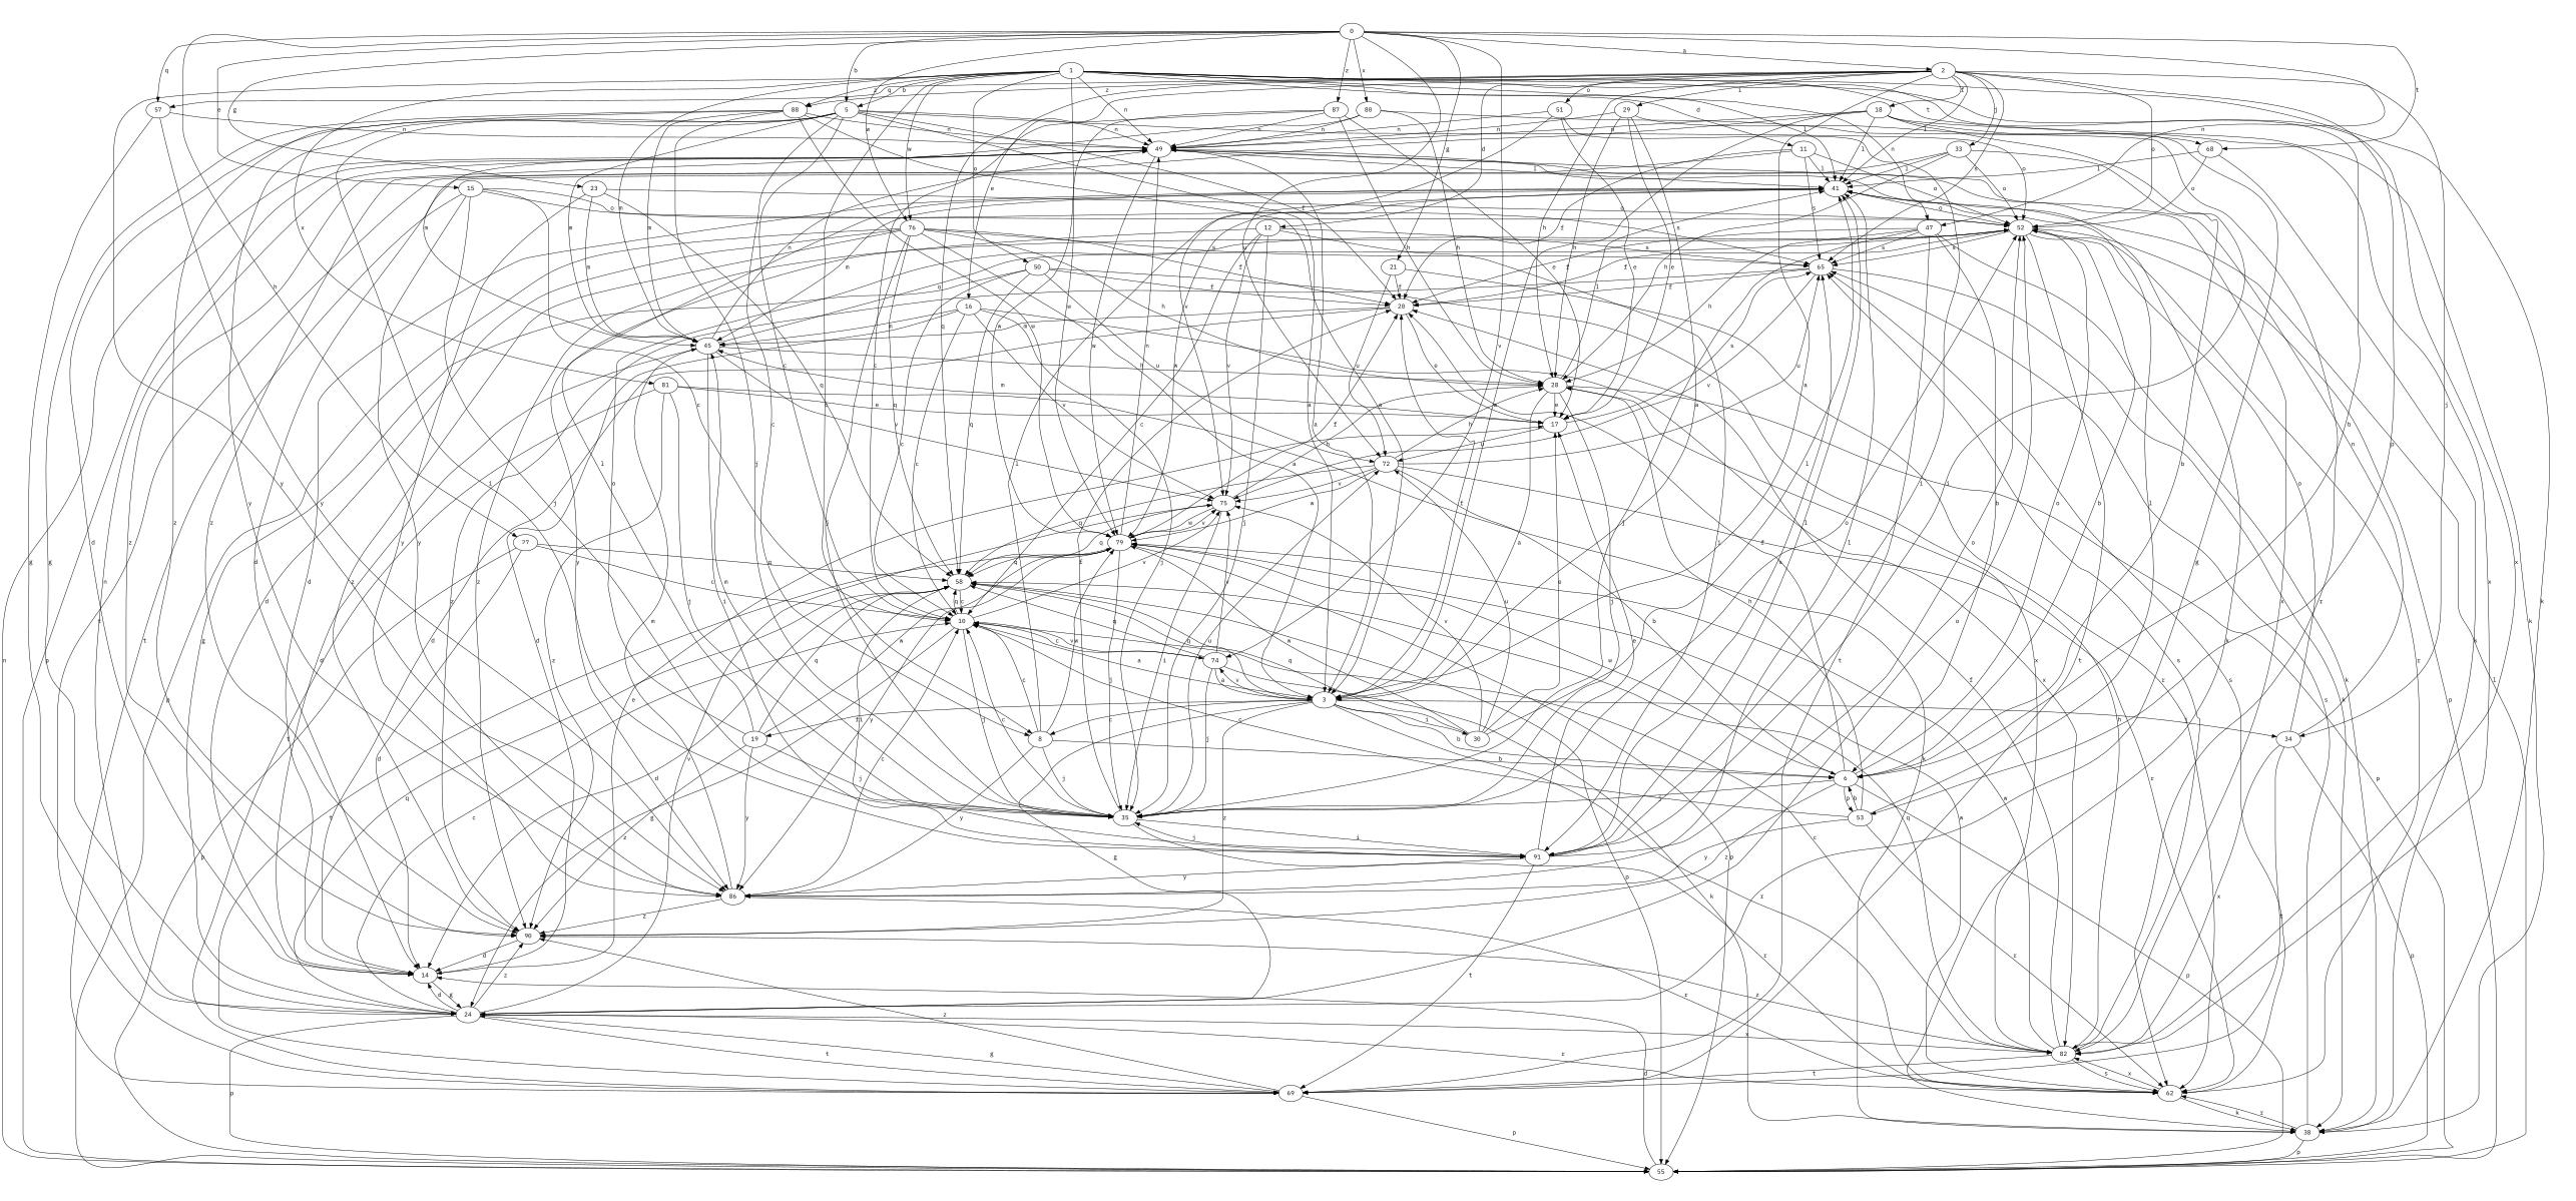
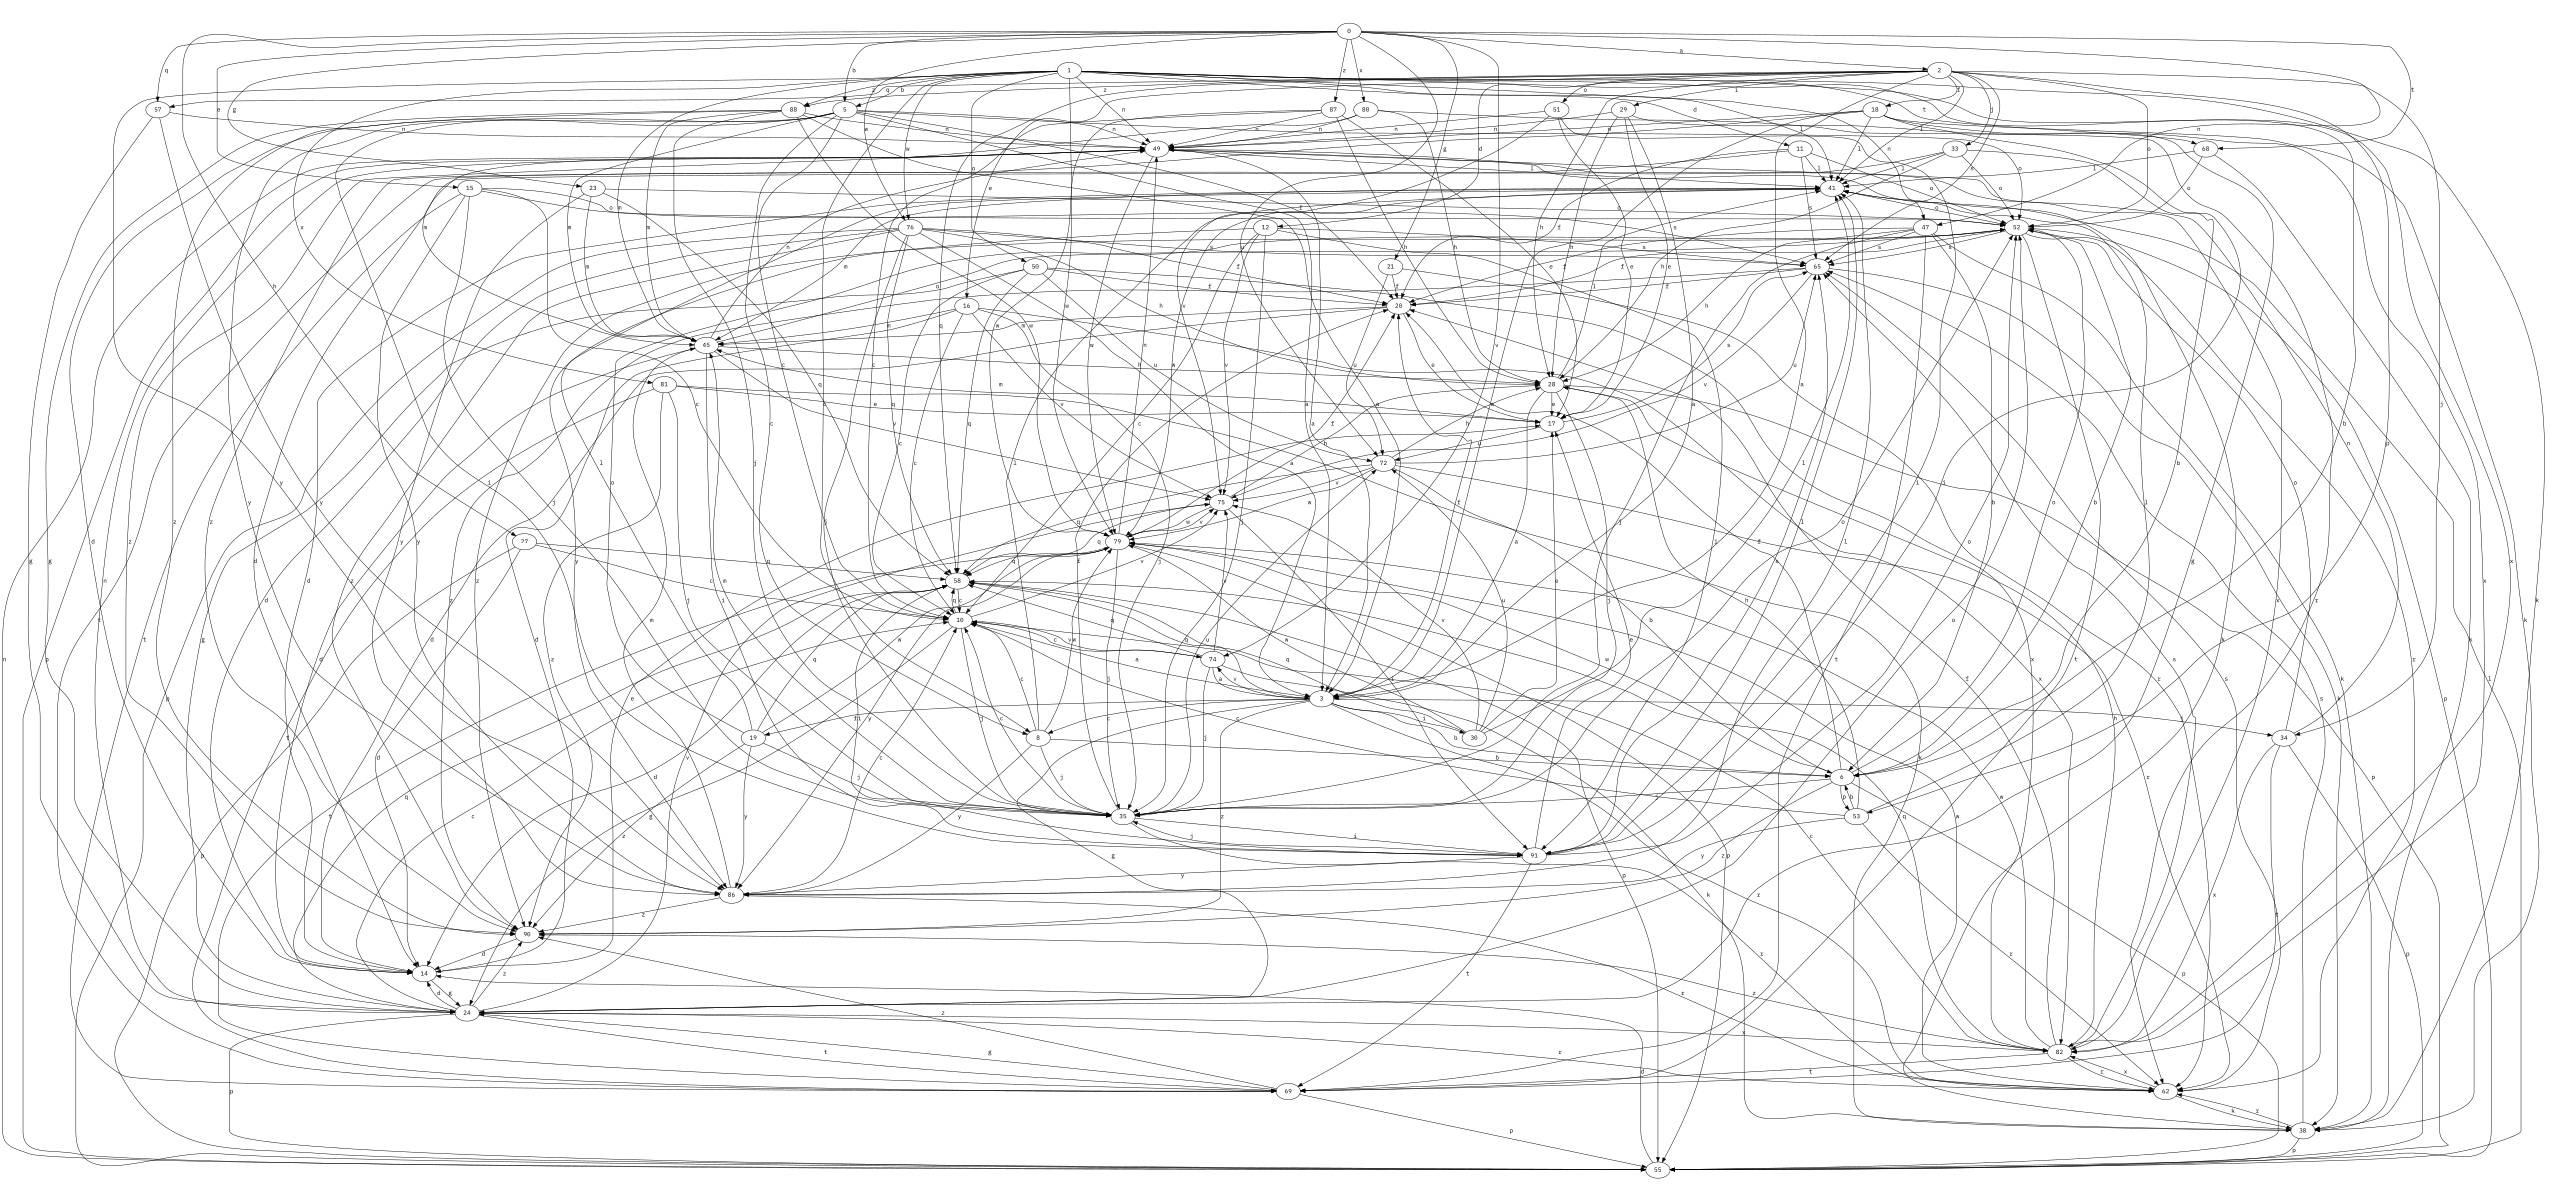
  strict digraph {
    fontname="IBM Plex Mono"
    node [fontname="IBM Plex Mono"]
    edge [fontname="IBM Plex Mono"]
    0
    2
    5
    15
    21
    23
    27
    47
    57
    68
    72
    74
    76
    80
    87
    41
    88
    3
    12
    16
    18
    28
    29
    33
    34
    51
    52
    53
    58
    65
    8
    45
    49
    86
    20
    10
    14
    n38 [label=91]
    35
    69
    62
    55
    6
    38
    24
    79
    75
    90
    17
    1
    11
    50
    81
    82
    30
    19
    0 -> 2 [label=a]
    0 -> 5 [label=b]
    0 -> 15 [label=e]
    0 -> 21 [label=g]
    0 -> 23 [label=g]
    0 -> 27 [label=h]
    0 -> 47 [label=n]
    0 -> 57 [label=q]
    0 -> 68 [label=t]
    0 -> 72 [label=u]
    0 -> 74 [label=v]
    0 -> 76 [label=w]
    0 -> 80 [label=x]
    0 -> 87 [label=z]
    2 -> 57 [label=q]
    2 -> 41 [label=l]
    2 -> 88 [label=z]
    2 -> 3 [label=a]
    2 -> 12 [label=d]
    2 -> 16 [label=e]
    2 -> 18 [label=f]
    2 -> 28 [label=h]
    2 -> 29 [label=i]
    2 -> 33 [label=j]
    2 -> 34 [label=j]
    2 -> 51 [label=o]
    2 -> 52 [label=o]
    2 -> 53 [label=p]
    2 -> 58 [label=q]
    2 -> 65 [label=s]
    5 -> 3 [label=a]
    5 -> 52 [label=o]
    5 -> 8 [label=c]
    5 -> 45 [label=m]
    5 -> 49 [label=n]
    5 -> 86 [label=y]
    5 -> 20 [label=f]
    5 -> 10 [label=c]
    5 -> 14 [label=d]
    5 -> n38 [label=i]
    15 -> 52 [label=o]
    15 -> 65 [label=s]
    15 -> 86 [label=y]
    15 -> 10 [label=c]
    15 -> 35 [label=j]
    15 -> 69 [label=t]
    21 -> 72 [label=u]
    21 -> 20 [label=f]
    21 -> 62 [label=r]
    23 -> 52 [label=o]
    23 -> 58 [label=q]
    23 -> 45 [label=m]
    23 -> 86 [label=y]
    27 -> 58 [label=q]
    27 -> 10 [label=c]
    27 -> 14 [label=d]
    27 -> 55 [label=p]
    47 -> 28 [label=h]
    47 -> 65 [label=s]
    47 -> 20 [label=f]
    47 -> 35 [label=j]
    47 -> 69 [label=t]
    47 -> 6 [label=b]
    47 -> 38 [label=k]
    57 -> 49 [label=n]
    57 -> 86 [label=y]
    57 -> 24 [label=g]
    68 -> 41 [label=l]
    68 -> 52 [label=o]
    68 -> 38 [label=k]
    72 -> 28 [label=h]
    72 -> 58 [label=q]
    72 -> 65 [label=u]
    72 -> 62 [label=r]
    72 -> 6 [label=b]
    72 -> 79 [label=w]
    72 -> 75 [label=v]
    74 -> 3 [label=a]
    74 -> 58 [label=q]
    74 -> 10 [label=c]
    74 -> 35 [label=j]
    74 -> 38 [label=k]
    74 -> 75 [label=v]
    76 -> 3 [label=a]
    76 -> 28 [label=h]
    76 -> 58 [label=q]
    76 -> 65 [label=s]
    76 -> 20 [label=f]
    76 -> 14 [label=d]
    76 -> 35 [label=j]
    76 -> 55 [label=p]
    76 -> 90 [label=z]
    80 -> 28 [label=h]
    80 -> 45 [label=m]
    80 -> 49 [label=n]
    80 -> 62 [label=r]
    87 -> 28 [label=h]
    87 -> 49 [label=n]
    87 -> 10 [label=c]
    87 -> 79 [label=w]
    87 -> 17 [label=e]
    41 -> 52 [label=o]
    41 -> 45 [label=m]
    41 -> 14 [label=d]
    41 -> 79 [label=w]
    88 -> 3 [label=a]
    88 -> 45 [label=m]
    88 -> 49 [label=n]
    88 -> 35 [label=j]
    88 -> 24 [label=g]
    88 -> 79 [label=w]
    88 -> 90 [label=z]
    3 -> 74 [label=v]
    3 -> 34 [label=j]
    3 -> 58 [label=q]
    3 -> 8 [label=c]
    3 -> 20 [label=f]
    3 -> 62 [label=r]
    3 -> 6 [label=b]
    3 -> 24 [label=g]
    3 -> 90 [label=z]
    3 -> 30 [label=i]
    3 -> 19 [label=f]
    12 -> 65 [label=s]
    12 -> 86 [label=y]
    12 -> 10 [label=c]
    12 -> n38 [label=i]
    12 -> 35 [label=j]
    12 -> 75 [label=v]
    16 -> 45 [label=m]
    16 -> 10 [label=c]
    16 -> 14 [label=d]
    16 -> 35 [label=j]
    16 -> 75 [label=v]
    16 -> 82 [label=x]
    18 -> 41 [label=l]
    18 -> 3 [label=a]
    18 -> 49 [label=n]
    18 -> n38 [label=i]
    18 -> 38 [label=k]
    18 -> 24 [label=g]
    18 -> 90 [label=z]
    28 -> 41 [label=l]
    28 -> 3 [label=a]
    28 -> 35 [label=j]
    28 -> 55 [label=p]
    28 -> 17 [label=e]
    29 -> 3 [label=a]
    29 -> 28 [label=h]
    29 -> 49 [label=n]
    29 -> 17 [label=e]
    29 -> 82 [label=x]
    33 -> 41 [label=l]
    33 -> 28 [label=h]
    33 -> 52 [label=o]
    33 -> 14 [label=d]
    33 -> 6 [label=b]
    34 -> 52 [label=o]
    34 -> 49 [label=n]
    34 -> 69 [label=t]
    34 -> 55 [label=p]
    34 -> 82 [label=x]
    51 -> 49 [label=n]
    51 -> n38 [label=i]
    51 -> 75 [label=v]
    51 -> 17 [label=e]
    52 -> 65 [label=s]
    52 -> 20 [label=f]
    52 -> 69 [label=t]
    52 -> 62 [label=r]
    52 -> 55 [label=p]
    52 -> 6 [label=b]
    52 -> 90 [label=z]
    53 -> 41 [label=l]
    53 -> 28 [label=h]
    53 -> 86 [label=y]
    53 -> 10 [label=c]
    53 -> 62 [label=r]
    53 -> 6 [label=b]
    58 -> 10 [label=c]
    58 -> 14 [label=d]
    58 -> n38 [label=i]
    58 -> 55 [label=p]
    65 -> 20 [label=f]
    65 -> 38 [label=k]
    65 -> 75 [label=v]
    65 -> 90 [label=z]
    8 -> 41 [label=l]
    8 -> 86 [label=y]
    8 -> 10 [label=c]
    8 -> 35 [label=j]
    8 -> 6 [label=b]
    8 -> 79 [label=w]
    45 -> 28 [label=h]
    45 -> 52 [label=o]
    45 -> 49 [label=n]
    45 -> 14 [label=d]
    45 -> n38 [label=i]
    45 -> 75 [label=v]
    49 -> 41 [label=l]
    49 -> 3 [label=a]
    49 -> 55 [label=p]
    49 -> 38 [label=k]
    49 -> 79 [label=w]
    49 -> 90 [label=z]
    49 -> 82 [label=x]
    86 -> 41 [label=l]
    86 -> 45 [label=m]
    86 -> 10 [label=c]
    86 -> 62 [label=r]
    86 -> 90 [label=z]
    20 -> 45 [label=m]
    20 -> 14 [label=d]
    20 -> 17 [label=e]
    10 -> 74 [label=v]
    10 -> 3 [label=a]
    10 -> 58 [label=q]
    10 -> 35 [label=j]
    10 -> 24 [label=g]
    10 -> 75 [label=v]
    14 -> 24 [label=g]
    14 -> 17 [label=e]
    n38 -> 41 [label=l]
    n38 -> 52 [label=o]
    n38 -> 65 [label=s]
    n38 -> 86 [label=y]
    n38 -> 35 [label=j]
    n38 -> 69 [label=t]
    n38 -> 17 [label=e]
    35 -> 72 [label=u]
    35 -> 52 [label=o]
    35 -> 45 [label=m]
    35 -> 20 [label=f]
    35 -> 10 [label=c]
    35 -> n38 [label=i]
    35 -> 62 [label=r]
    69 -> 55 [label=p]
    69 -> 24 [label=g]
    69 -> 90 [label=z]
    62 -> 65 [label=s]
    62 -> 38 [label=k]
    62 -> 79 [label=w]
    62 -> 82 [label=x]
    55 -> 41 [label=l]
    55 -> 49 [label=n]
    55 -> 14 [label=d]
    6 -> 52 [label=o]
    6 -> 53 [label=p]
    6 -> 20 [label=f]
    6 -> 35 [label=j]
    6 -> 55 [label=p]
    6 -> 79 [label=w]
    6 -> 90 [label=z]
    38 -> 65 [label=s]
    38 -> 62 [label=r]
    38 -> 55 [label=p]
    24 -> 52 [label=o]
    24 -> 58 [label=q]
    24 -> 49 [label=n]
    24 -> 10 [label=c]
    24 -> 14 [label=d]
    24 -> 69 [label=t]
    24 -> 62 [label=r]
    24 -> 55 [label=p]
    24 -> 75 [label=v]
    24 -> 90 [label=z]
    24 -> 82 [label=x]
    79 -> 58 [label=q]
    79 -> 49 [label=n]
    79 -> 86 [label=y]
    79 -> 20 [label=f]
    79 -> 35 [label=j]
    79 -> 69 [label=t]
    79 -> 55 [label=p]
    79 -> 75 [label=v]
    75 -> 28 [label=h]
    75 -> 58 [label=q]
-   75 -> 35 [label=i]
+   75 -> n38 [label=i]
    75 -> 79 [label=w]
    90 -> 14 [label=d]
    17 -> 72 [label=u]
    17 -> 65 [label=s]
    17 -> 45 [label=m]
    1 -> 5 [label=b]
    1 -> 47 [label=n]
    1 -> 68 [label=t]
    1 -> 76 [label=w]
    1 -> 41 [label=l]
    1 -> 88 [label=z]
    1 -> 8 [label=c]
    1 -> 45 [label=m]
    1 -> 49 [label=n]
    1 -> 86 [label=y]
    1 -> 6 [label=b]
    1 -> 38 [label=k]
    1 -> 79 [label=w]
    1 -> 11 [label=d]
    1 -> 50 [label=o]
    1 -> 81 [label=x]
    1 -> 82 [label=x]
    11 -> 41 [label=l]
    11 -> 52 [label=o]
    11 -> 65 [label=s]
    11 -> 20 [label=f]
    11 -> 69 [label=t]
    50 -> 72 [label=u]
    50 -> 58 [label=q]
    50 -> 20 [label=f]
    50 -> 10 [label=c]
    50 -> 24 [label=g]
    50 -> 82 [label=x]
    81 -> 35 [label=j]
    81 -> 69 [label=t]
    81 -> 38 [label=k]
    81 -> 90 [label=z]
    81 -> 17 [label=e]
    82 -> 28 [label=h]
    82 -> 58 [label=q]
    82 -> 65 [label=s]
    82 -> 20 [label=f]
    82 -> 10 [label=c]
    82 -> 69 [label=t]
-   82 -> 62 [label=s]
+   82 -> 62 [label=r]
    82 -> 79 [label=w]
    82 -> 90 [label=z]
    30 -> 72 [label=u]
    30 -> 41 [label=l]
    30 -> 58 [label=q]
    30 -> 79 [label=w]
    30 -> 75 [label=v]
    30 -> 17 [label=e]
    19 -> 41 [label=l]
    19 -> 52 [label=o]
    19 -> 58 [label=q]
    19 -> 86 [label=y]
    19 -> 35 [label=j]
    19 -> 79 [label=w]
    19 -> 90 [label=z]
  }
